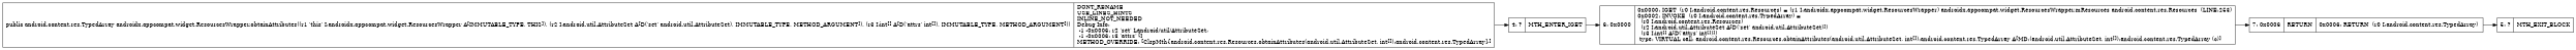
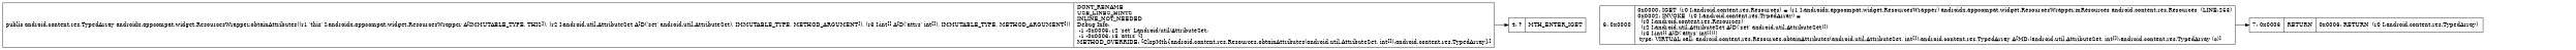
  digraph {
    rankdir=LR
    node [shape=record]
    n1 [label="{4\:\ ?|MTH_ENTER_IGET\l}"]
    n2 [label="{6\:\ 0x0000|0x0000: IGET  (r0 I:android.content.res.Resources) = (r1 I:androidx.appcompat.widget.ResourcesWrapper) androidx.appcompat.widget.ResourcesWrapper.mResources android.content.res.Resources  (LINE:253)\l0x0002: INVOKE  (r0 I:android.content.res.TypedArray) = \l  (r0 I:android.content.res.Resources)\l  (r2 I:android.util.AttributeSet A[D('set' android.util.AttributeSet)])\l  (r3 I:int[] A[D('attrs' int[])])\l type: VIRTUAL call: android.content.res.Resources.obtainAttributes(android.util.AttributeSet, int[]):android.content.res.TypedArray A[MD:(android.util.AttributeSet, int[]):android.content.res.TypedArray (c)]\l}"]
    n3 [label="{7\:\ 0x0006|RETURN\l|0x0006: RETURN  (r0 I:android.content.res.TypedArray) \l}"]
-   n4 [label="{5\:\ ?|MTH_EXIT_BLOCK\l}"]
    n5 [label="{public android.content.res.TypedArray androidx.appcompat.widget.ResourcesWrapper.obtainAttributes((r1 'this' I:androidx.appcompat.widget.ResourcesWrapper A[IMMUTABLE_TYPE, THIS]), (r2 I:android.util.AttributeSet A[D('set' android.util.AttributeSet), IMMUTABLE_TYPE, METHOD_ARGUMENT]), (r3 I:int[] A[D('attrs' int[]), IMMUTABLE_TYPE, METHOD_ARGUMENT]))  | DONT_RENAME\lUSE_LINES_HINTS\lINLINE_NOT_NEEDED\lDebug Info:\l  \-1 \-0x0006: r2 'set' Landroid\/util\/AttributeSet;\l  \-1 \-0x0006: r3 'attrs' [I\lMETHOD_OVERRIDE: [ClspMth\{android.content.res.Resources.obtainAttributes(android.util.AttributeSet, int[]):android.content.res.TypedArray\}]\l}"]
-   n1 -> n2
    n2 -> n3
-   n3 -> n4
    n5 -> n1
  }
